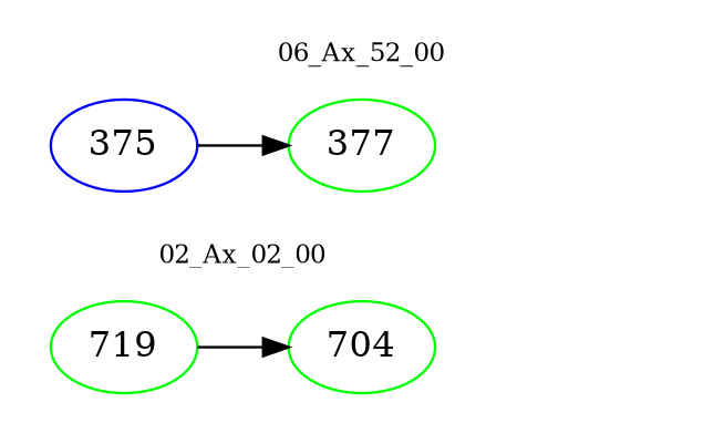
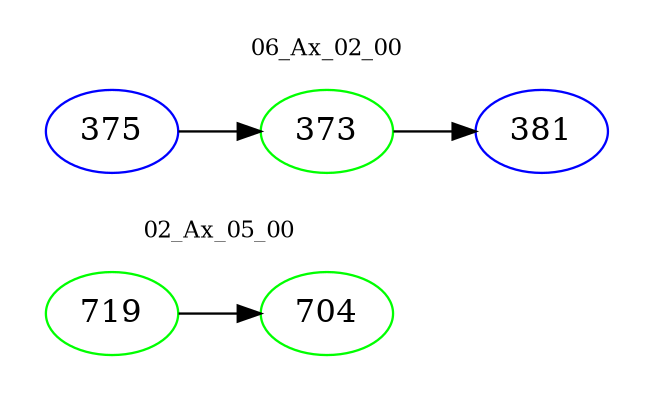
  digraph {
    rankdir=LR
    node [color=green]
    edge [color=black]
    n1 [label=719]
    n2 [label=704]
    n3 [color=blue label=375]
-   n4 [label=377]
+   n4 [label=373]
+   n5 [color=blue label=381]
    subgraph cluster_1 {
      color=white
      fontsize=10
-     label="02_Ax_02_00"
+     label="02_Ax_05_00"
      n1
      n2
    }
    subgraph cluster_2 {
      color=white
      fontsize=10
-     label="06_Ax_52_00"
+     label="06_Ax_02_00"
      n3
      n4
+     n5
    }
    n1 -> n2
    n3 -> n4
+   n4 -> n5
  }
